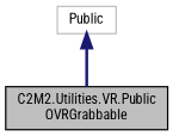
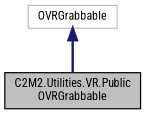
  digraph {
    fontname="Roboto Condensed"
    node [fontname="Roboto Condensed" fontsize=10 shape=record style=filled]
    n1 [color=black fillcolor=grey75 fontcolor=black height=0.2 label="C2M2.Utilities.VR.Public\lOVRGrabbable" width=0.4]
-   n2 [color=grey75 fillcolor=white height=0.2 label=Public width=0.4]
+   n2 [color=grey75 fillcolor=white height=0.2 label=OVRGrabbable width=0.4]
    n2 -> n1 [color=midnightblue dir=back fontname="Roboto Condensed" fontsize=10 labelfontname=Helvetica labelfontsize=10 style=bold]
  }
